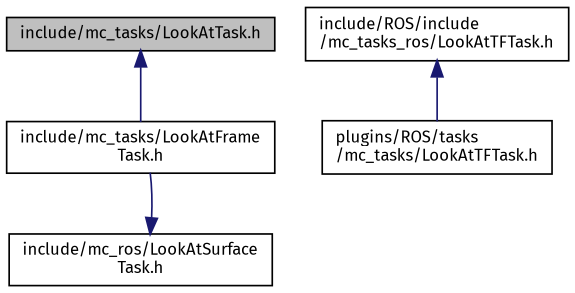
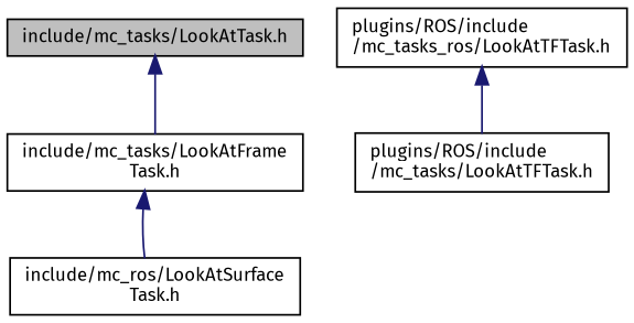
  digraph {
    fontname="Fira Sans"
    node [color=black fillcolor=white fontname="Fira Sans" fontsize=10 shape=record style=filled]
    edge [color=midnightblue dir=back fontname="Fira Sans" fontsize=10 labelfontname=Helvetica labelfontsize=10 style=solid]
    n1 [fillcolor=grey75 fontcolor=black height=0.2 label="include/mc_tasks/LookAtTask.h" width=0.4]
    n2 [height=0.2 label="include/mc_tasks/LookAtFrame\lTask.h" width=0.4]
    n3 [height=0.2 label="include/mc_ros/LookAtSurface\lTask.h" width=0.4]
-   n4 [height=0.2 label="include/ROS/include\l/mc_tasks_ros/LookAtTFTask.h" width=0.4]
-   n5 [height=0.2 label="plugins/ROS/tasks\l/mc_tasks/LookAtTFTask.h" width=0.4]
+   n4 [height=0.2 label="plugins/ROS/include\l/mc_tasks_ros/LookAtTFTask.h" width=0.4]
+   n5 [height=0.2 label="plugins/ROS/include\l/mc_tasks/LookAtTFTask.h" width=0.4]
    n1 -> n2
-   n3 -> n2
+   n2 -> n3
    n4 -> n5
  }
